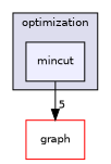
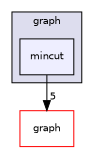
  digraph {
    compound=true
    node [fontname=Helvetica fontsize=10 shape=box style=filled]
    n1 [fillcolor="#eeeeff" label=mincut pencolor=black]
    n2 [color=red fillcolor=white label="graph"]
    subgraph cluster_1 {
      bgcolor="#ddddee"
      fontname=Helvetica
      fontsize=10
-     label=optimization
+     label="graph"
      pencolor=black
      n1
    }
    n1 -> n2 [headlabel=5 labeldistance=1.5 labelfontname=Helvetica labelfontsize=10]
  }
